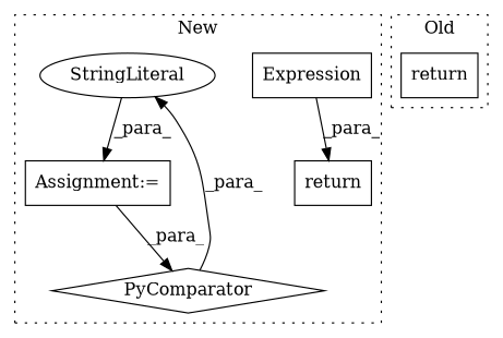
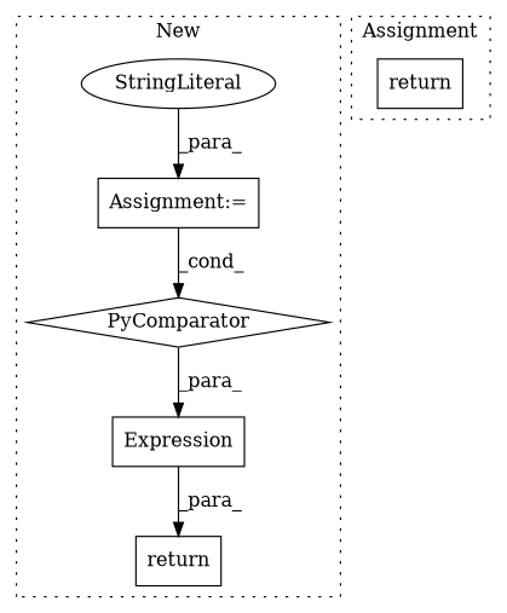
  digraph {
    node [a=41 l=27 s=28346 shape=box]
    n1 [a=32 l="11,-5" label=Expression s="28237,28381"]
    n2 [a=45 l=6 label=StringLiteral s=28248 shape=ellipse]
    n3 [a=7 label="Assignment:="]
    n4 [l=7 label=return s=28230]
    n5 [a=113 label=PyComparator shape=diamond]
    n6 [l=7 label=return s=27682]
    subgraph cluster_1 {
      label=New
      style=dotted
      n1
      n2
      n3
      n4
      n5
    }
    subgraph cluster_2 {
-     label=Old
+     label=Assignment
      style=dotted
      n6
    }
    n1 -> n4 [label=_para_]
    n2 -> n3 [label=_para_]
-   n3 -> n5 [label=_para_]
-   n5 -> n2 [label=_para_]
+   n3 -> n5 [label=_cond_]
+   n5 -> n1 [label=_para_]
  }
